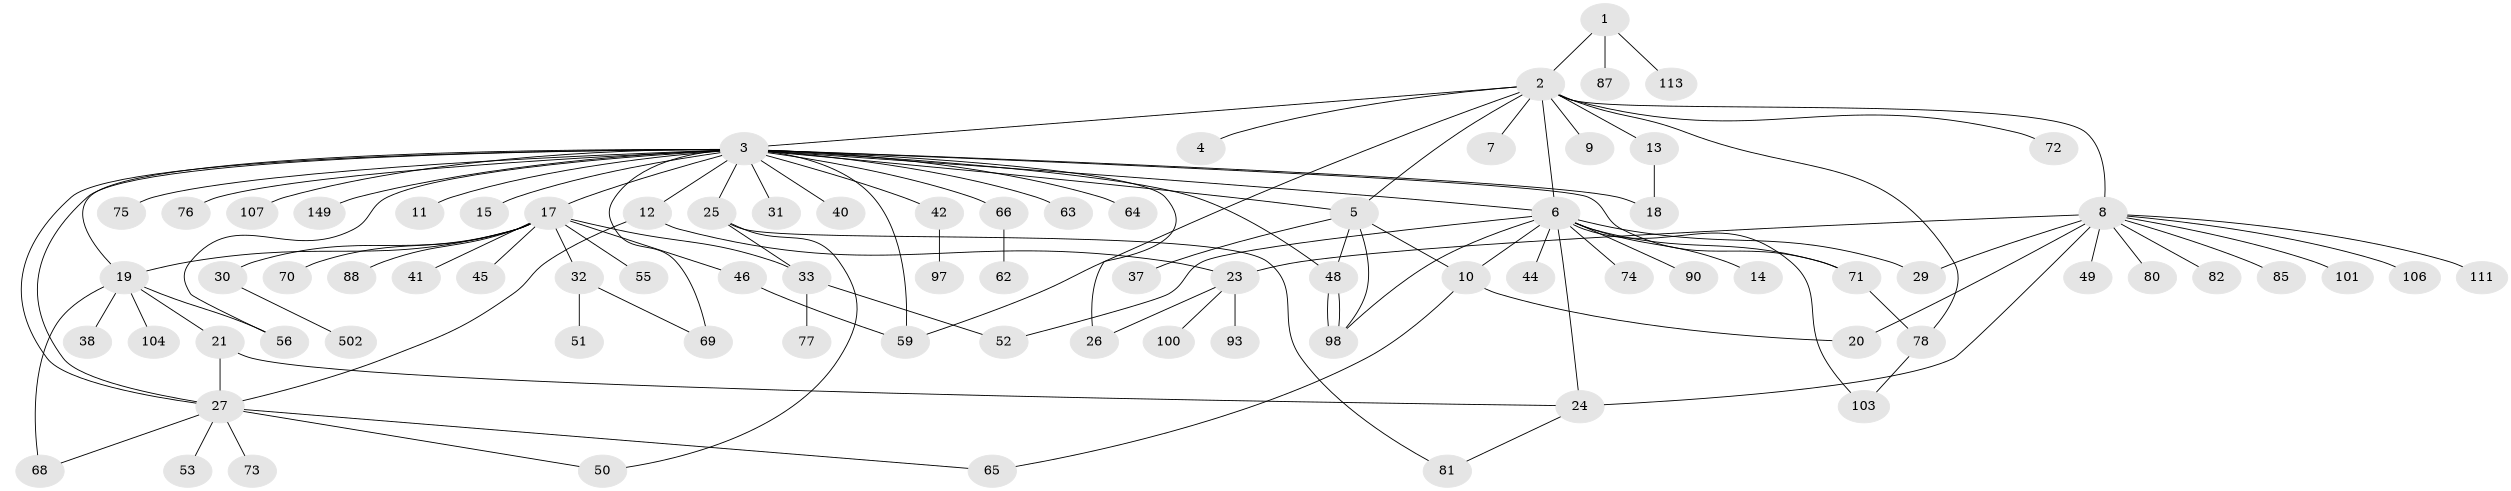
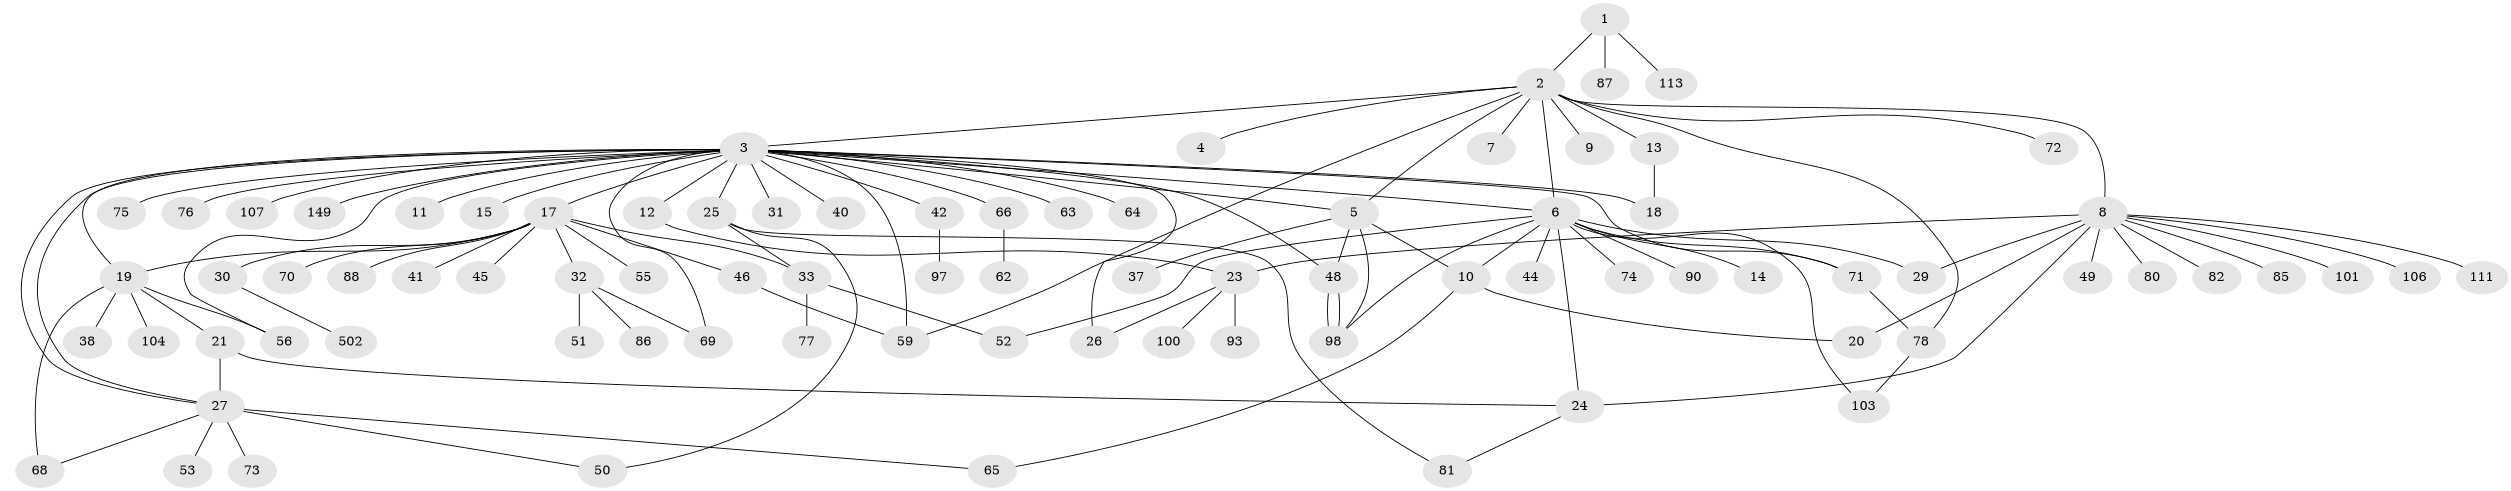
  graph {
    node [color=gray90 style=filled]
    1 [super="+39"]
    2 [super="+60"]
    87
    113
    3 [super="+16"]
    4
    5 [super="+57"]
    6 [super="+61"]
    7
    8 [super="+79"]
    9
    13
    59
    72
    78
    11
    12 [super="+110"]
    15
    17 [super="+112"]
    18
    19 [super="+34"]
    25 [super="+83"]
    26 [super="+36"]
    27 [super="+67"]
    31
    40
    42
    48 [super="+96"]
    56 [super="+92"]
    63
    64
    66
    69
    71 [super="+99"]
    75
    76
    107
    n38 [label=149]
    10 [super="+22"]
    37 [super="+47"]
    98
    14 [super="+28"]
    24 [super="+84"]
    29
    44
    52
    74
    90
    103
    20 [super="+35"]
    23 [super="+94"]
    49
    80
    82
    85
    101
    106
    111
    30
    32 [super="+91"]
    33 [super="+43"]
    41 [super="+108"]
    45
    46 [super="+58"]
    55
    70
    88
    21 [super="+54"]
    38
    68 [super="+105"]
    104
    81 [super="+89"]
    50
    65
    53
    73
    97
    62
    93
    100
    n81 [label=502]
    51
+   86 [super="+95"]
    77
    1 -- 2
    1 -- 87
    1 -- 113
    2 -- 3
    2 -- 4
    2 -- 5
    2 -- 6
    2 -- 7
    2 -- 8
    2 -- 9
    2 -- 13
    2 -- 59
    2 -- 72
    2 -- 78
    3 -- 5
    3 -- 6
    3 -- 59
    3 -- 11
    3 -- 12
    3 -- 15
    3 -- 17
    3 -- 18
    3 -- 19
    3 -- 25
    3 -- 26
    3 -- 27
    3 -- 27
    3 -- 31
    3 -- 40
    3 -- 42
    3 -- 48
    3 -- 56
    3 -- 63
    3 -- 64
    3 -- 66
    3 -- 69
    3 -- 71
    3 -- 75
    3 -- 76
    3 -- 107
    3 -- n38
    5 -- 48
    5 -- 10
    5 -- 37
    5 -- 98
    6 -- 71
    6 -- 10
    6 -- 98
    6 -- 14
    6 -- 24
    6 -- 29
    6 -- 44
    6 -- 52
    6 -- 74
    6 -- 90
    6 -- 103
    8 -- 24 [weight=2]
    8 -- 29
    8 -- 20
    8 -- 23
    8 -- 49
    8 -- 80
    8 -- 82
    8 -- 85
    8 -- 101
    8 -- 106
    8 -- 111
    13 -- 18
    78 -- 103
-   12 -- 27
    12 -- 23
    17 -- 19
    17 -- 30
    17 -- 32
    17 -- 33
    17 -- 41
    17 -- 45
    17 -- 46
    17 -- 55
    17 -- 70
    17 -- 88
    19 -- 56
    19 -- 21
    19 -- 38
    19 -- 68
    19 -- 104
    25 -- 33
    25 -- 81
    25 -- 50
    27 -- 68
    27 -- 50
    27 -- 65
    27 -- 53
    27 -- 73
    42 -- 97
    48 -- 98
    48 -- 98
    66 -- 62
    71 -- 78
    10 -- 20
    10 -- 65
    24 -- 81
    23 -- 26
    23 -- 93
    23 -- 100
    30 -- n81
    32 -- 69
    32 -- 51
+   32 -- 86
    33 -- 52
    33 -- 77
    46 -- 59
    21 -- 27
    21 -- 24
  }
